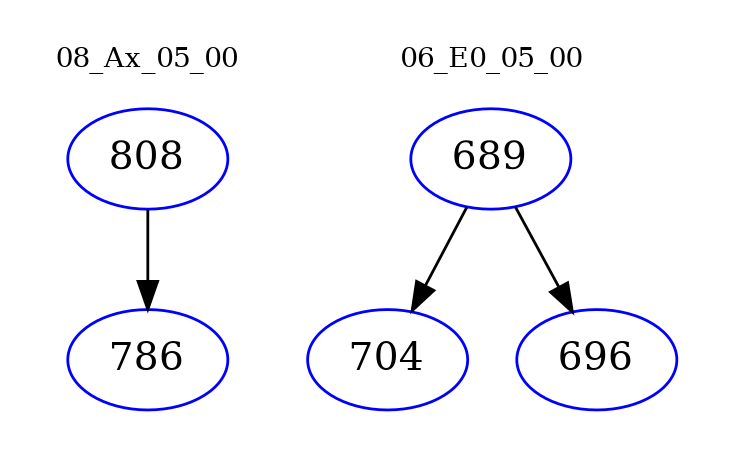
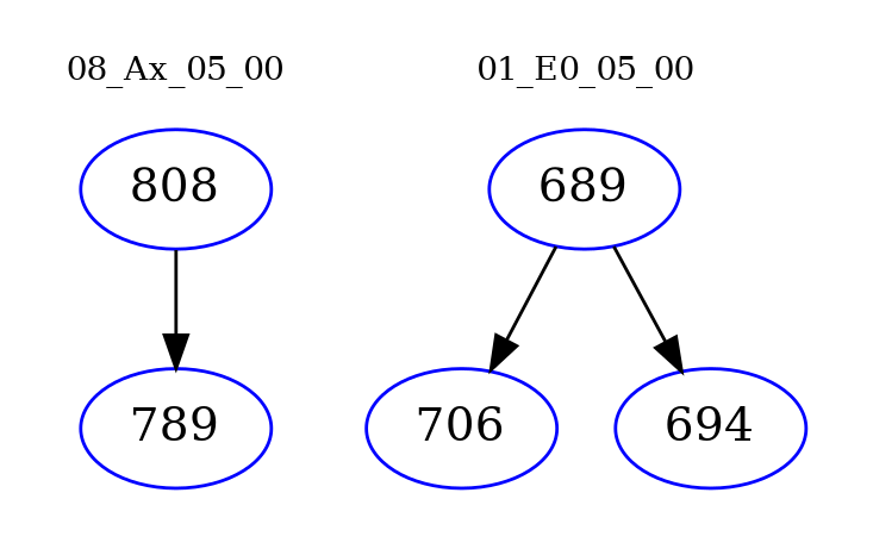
  digraph {
    node [color=blue]
    edge [color=black]
    n1 [label=808]
-   n2 [label=786]
-   n3 [label=704]
+   n2 [label=789]
+   n3 [label=706]
    n4 [label=689]
-   n5 [label=696]
+   n5 [label=694]
    subgraph cluster_1 {
      color=white
      fontsize=10
      label="08_Ax_05_00"
      n1
      n2
    }
    subgraph cluster_2 {
      color=white
      fontsize=10
-     label="06_E0_05_00"
+     label="01_E0_05_00"
      n3
      n4
      n5
    }
    n1 -> n2
    n4 -> n3
    n4 -> n5
  }
